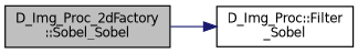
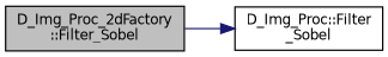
  digraph {
    rankdir=LR
    node [color=black fontname=Helvetica fontsize=10 shape=record style=filled]
-   n1 [fillcolor=grey75 fontcolor=black height=0.2 label="D_Img_Proc_2dFactory\l::Sobel_Sobel" width=0.4]
+   n1 [fillcolor=grey75 fontcolor=black height=0.2 label="D_Img_Proc_2dFactory\l::Filter_Sobel" width=0.4]
    n2 [fillcolor=white height=0.2 label="D_Img_Proc::Filter\l_Sobel" width=0.4]
    n1 -> n2 [color=midnightblue fontname=Helvetica fontsize=10 labelfontname=Helvetica labelfontsize=10 style=solid]
  }
